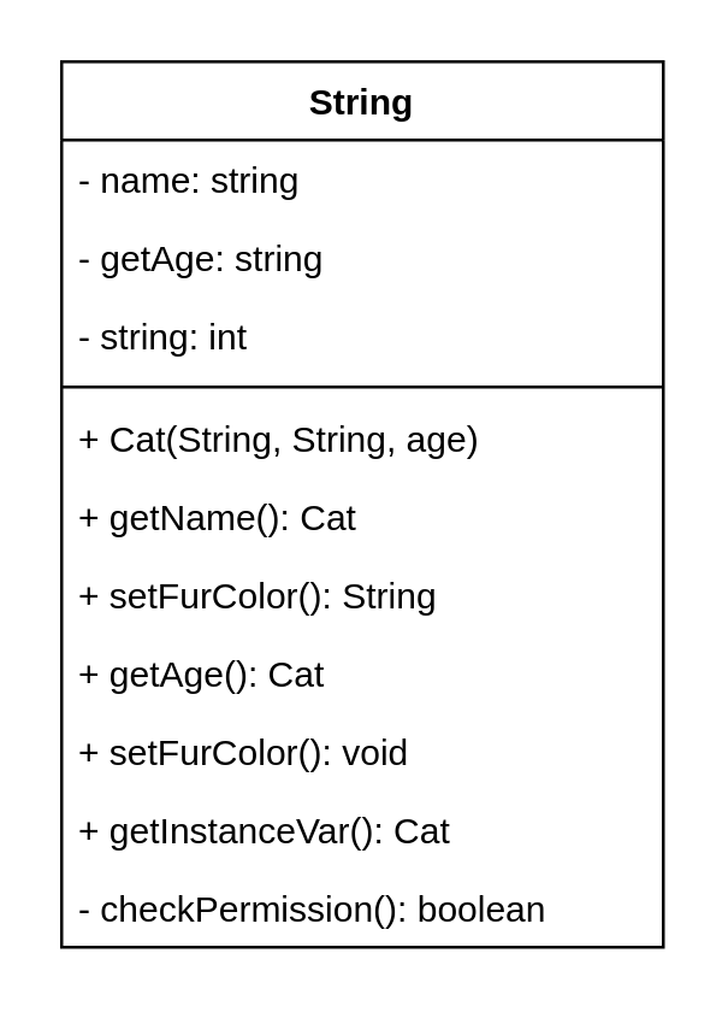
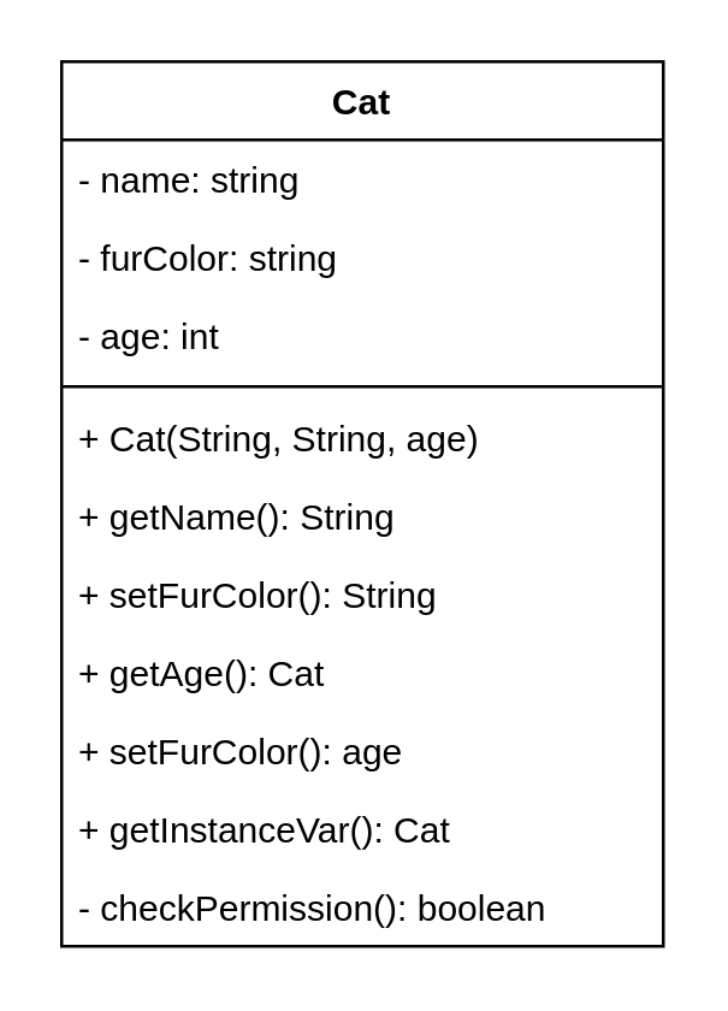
  <mxCell id="0" />
  <mxCell id="1" parent="0" />
- <mxCell id="2" value="String" style="swimlane;fontStyle=1;align=center;verticalAlign=top;childLayout=stackLayout;horizontal=1;startSize=26;horizontalStack=0;resizeParent=1;resizeParentMax=0;resizeLast=0;collapsible=1;marginBottom=0;" vertex="1" parent="1"><mxGeometry x="20" y="20" width="200" height="294" as="geometry"><mxRectangle x="140" y="440" width="60" height="30" as="alternateBounds" /></mxGeometry></mxCell>
+ <mxCell id="2" value="Cat" style="swimlane;fontStyle=1;align=center;verticalAlign=top;childLayout=stackLayout;horizontal=1;startSize=26;horizontalStack=0;resizeParent=1;resizeParentMax=0;resizeLast=0;collapsible=1;marginBottom=0;" vertex="1" parent="1"><mxGeometry x="20" y="20" width="200" height="294" as="geometry"><mxRectangle x="140" y="440" width="60" height="30" as="alternateBounds" /></mxGeometry></mxCell>
  <mxCell id="3" value="- name: string" style="text;strokeColor=none;fillColor=none;align=left;verticalAlign=top;spacingLeft=4;spacingRight=4;overflow=hidden;rotatable=0;points=[[0,0.5],[1,0.5]];portConstraint=eastwest;" vertex="1" parent="2"><mxGeometry y="26" width="200" height="26" as="geometry" /></mxCell>
- <mxCell id="4" value="- getAge: string" style="text;strokeColor=none;fillColor=none;align=left;verticalAlign=top;spacingLeft=4;spacingRight=4;overflow=hidden;rotatable=0;points=[[0,0.5],[1,0.5]];portConstraint=eastwest;" vertex="1" parent="2"><mxGeometry y="52" width="200" height="26" as="geometry" /></mxCell>
- <mxCell id="5" value="- string: int" style="text;strokeColor=none;fillColor=none;align=left;verticalAlign=top;spacingLeft=4;spacingRight=4;overflow=hidden;rotatable=0;points=[[0,0.5],[1,0.5]];portConstraint=eastwest;" vertex="1" parent="2"><mxGeometry y="78" width="200" height="26" as="geometry" /></mxCell>
+ <mxCell id="4" value="- furColor: string" style="text;strokeColor=none;fillColor=none;align=left;verticalAlign=top;spacingLeft=4;spacingRight=4;overflow=hidden;rotatable=0;points=[[0,0.5],[1,0.5]];portConstraint=eastwest;" vertex="1" parent="2"><mxGeometry y="52" width="200" height="26" as="geometry" /></mxCell>
+ <mxCell id="5" value="- age: int" style="text;strokeColor=none;fillColor=none;align=left;verticalAlign=top;spacingLeft=4;spacingRight=4;overflow=hidden;rotatable=0;points=[[0,0.5],[1,0.5]];portConstraint=eastwest;" vertex="1" parent="2"><mxGeometry y="78" width="200" height="26" as="geometry" /></mxCell>
  <mxCell id="6" value="" style="line;strokeWidth=1;fillColor=none;align=left;verticalAlign=middle;spacingTop=-1;spacingLeft=3;spacingRight=3;rotatable=0;labelPosition=right;points=[];portConstraint=eastwest;strokeColor=inherit;" vertex="1" parent="2"><mxGeometry y="104" width="200" height="8" as="geometry" /></mxCell>
  <mxCell id="7" value="+ Cat(String, String, age)" style="text;strokeColor=none;fillColor=none;align=left;verticalAlign=top;spacingLeft=4;spacingRight=4;overflow=hidden;rotatable=0;points=[[0,0.5],[1,0.5]];portConstraint=eastwest;" vertex="1" parent="2"><mxGeometry y="112" width="200" height="26" as="geometry" /></mxCell>
- <mxCell id="8" value="+ getName(): Cat" style="text;strokeColor=none;fillColor=none;align=left;verticalAlign=top;spacingLeft=4;spacingRight=4;overflow=hidden;rotatable=0;points=[[0,0.5],[1,0.5]];portConstraint=eastwest;" vertex="1" parent="2"><mxGeometry y="138" width="200" height="26" as="geometry" /></mxCell>
+ <mxCell id="8" value="+ getName(): String" style="text;strokeColor=none;fillColor=none;align=left;verticalAlign=top;spacingLeft=4;spacingRight=4;overflow=hidden;rotatable=0;points=[[0,0.5],[1,0.5]];portConstraint=eastwest;" vertex="1" parent="2"><mxGeometry y="138" width="200" height="26" as="geometry" /></mxCell>
  <mxCell id="9" value="+ setFurColor(): String" style="text;strokeColor=none;fillColor=none;align=left;verticalAlign=top;spacingLeft=4;spacingRight=4;overflow=hidden;rotatable=0;points=[[0,0.5],[1,0.5]];portConstraint=eastwest;" vertex="1" parent="2"><mxGeometry y="164" width="200" height="26" as="geometry" /></mxCell>
  <mxCell id="10" value="+ getAge(): Cat" style="text;strokeColor=none;fillColor=none;align=left;verticalAlign=top;spacingLeft=4;spacingRight=4;overflow=hidden;rotatable=0;points=[[0,0.5],[1,0.5]];portConstraint=eastwest;" vertex="1" parent="2"><mxGeometry y="190" width="200" height="26" as="geometry" /></mxCell>
- <mxCell id="11" value="+ setFurColor(): void" style="text;strokeColor=none;fillColor=none;align=left;verticalAlign=top;spacingLeft=4;spacingRight=4;overflow=hidden;rotatable=0;points=[[0,0.5],[1,0.5]];portConstraint=eastwest;" vertex="1" parent="2"><mxGeometry y="216" width="200" height="26" as="geometry" /></mxCell>
+ <mxCell id="11" value="+ setFurColor(): age" style="text;strokeColor=none;fillColor=none;align=left;verticalAlign=top;spacingLeft=4;spacingRight=4;overflow=hidden;rotatable=0;points=[[0,0.5],[1,0.5]];portConstraint=eastwest;" vertex="1" parent="2"><mxGeometry y="216" width="200" height="26" as="geometry" /></mxCell>
  <mxCell id="12" value="+ getInstanceVar(): Cat" style="text;strokeColor=none;fillColor=none;align=left;verticalAlign=top;spacingLeft=4;spacingRight=4;overflow=hidden;rotatable=0;points=[[0,0.5],[1,0.5]];portConstraint=eastwest;" vertex="1" parent="2"><mxGeometry y="242" width="200" height="26" as="geometry" /></mxCell>
  <mxCell id="13" value="- checkPermission(): boolean" style="text;strokeColor=none;fillColor=none;align=left;verticalAlign=top;spacingLeft=4;spacingRight=4;overflow=hidden;rotatable=0;points=[[0,0.5],[1,0.5]];portConstraint=eastwest;" vertex="1" parent="2"><mxGeometry y="268" width="200" height="26" as="geometry" /></mxCell>
